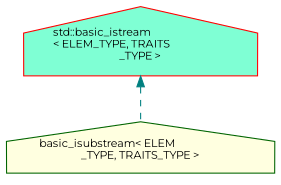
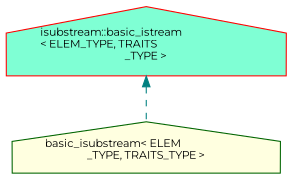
  digraph {
    fontname=Montserrat
    node [fontname=Montserrat fontsize=10 shape=house style=filled]
    n1 [color=darkgreen fillcolor=lightyellow fontcolor=black height=0.2 label="basic_isubstream\< ELEM\l_TYPE, TRAITS_TYPE \>" width=0.4]
-   n2 [color=red fillcolor=aquamarine height=0.2 label="std::basic_istream\l\< ELEM_TYPE, TRAITS\l_TYPE \>" width=0.4]
+   n2 [color=red fillcolor=aquamarine height=0.2 label="isubstream::basic_istream\l\< ELEM_TYPE, TRAITS\l_TYPE \>" width=0.4]
    n2 -> n1 [color=teal dir=back fontname=Montserrat fontsize=10 labelfontname=Helvetica labelfontsize=10 style=dashed]
  }
